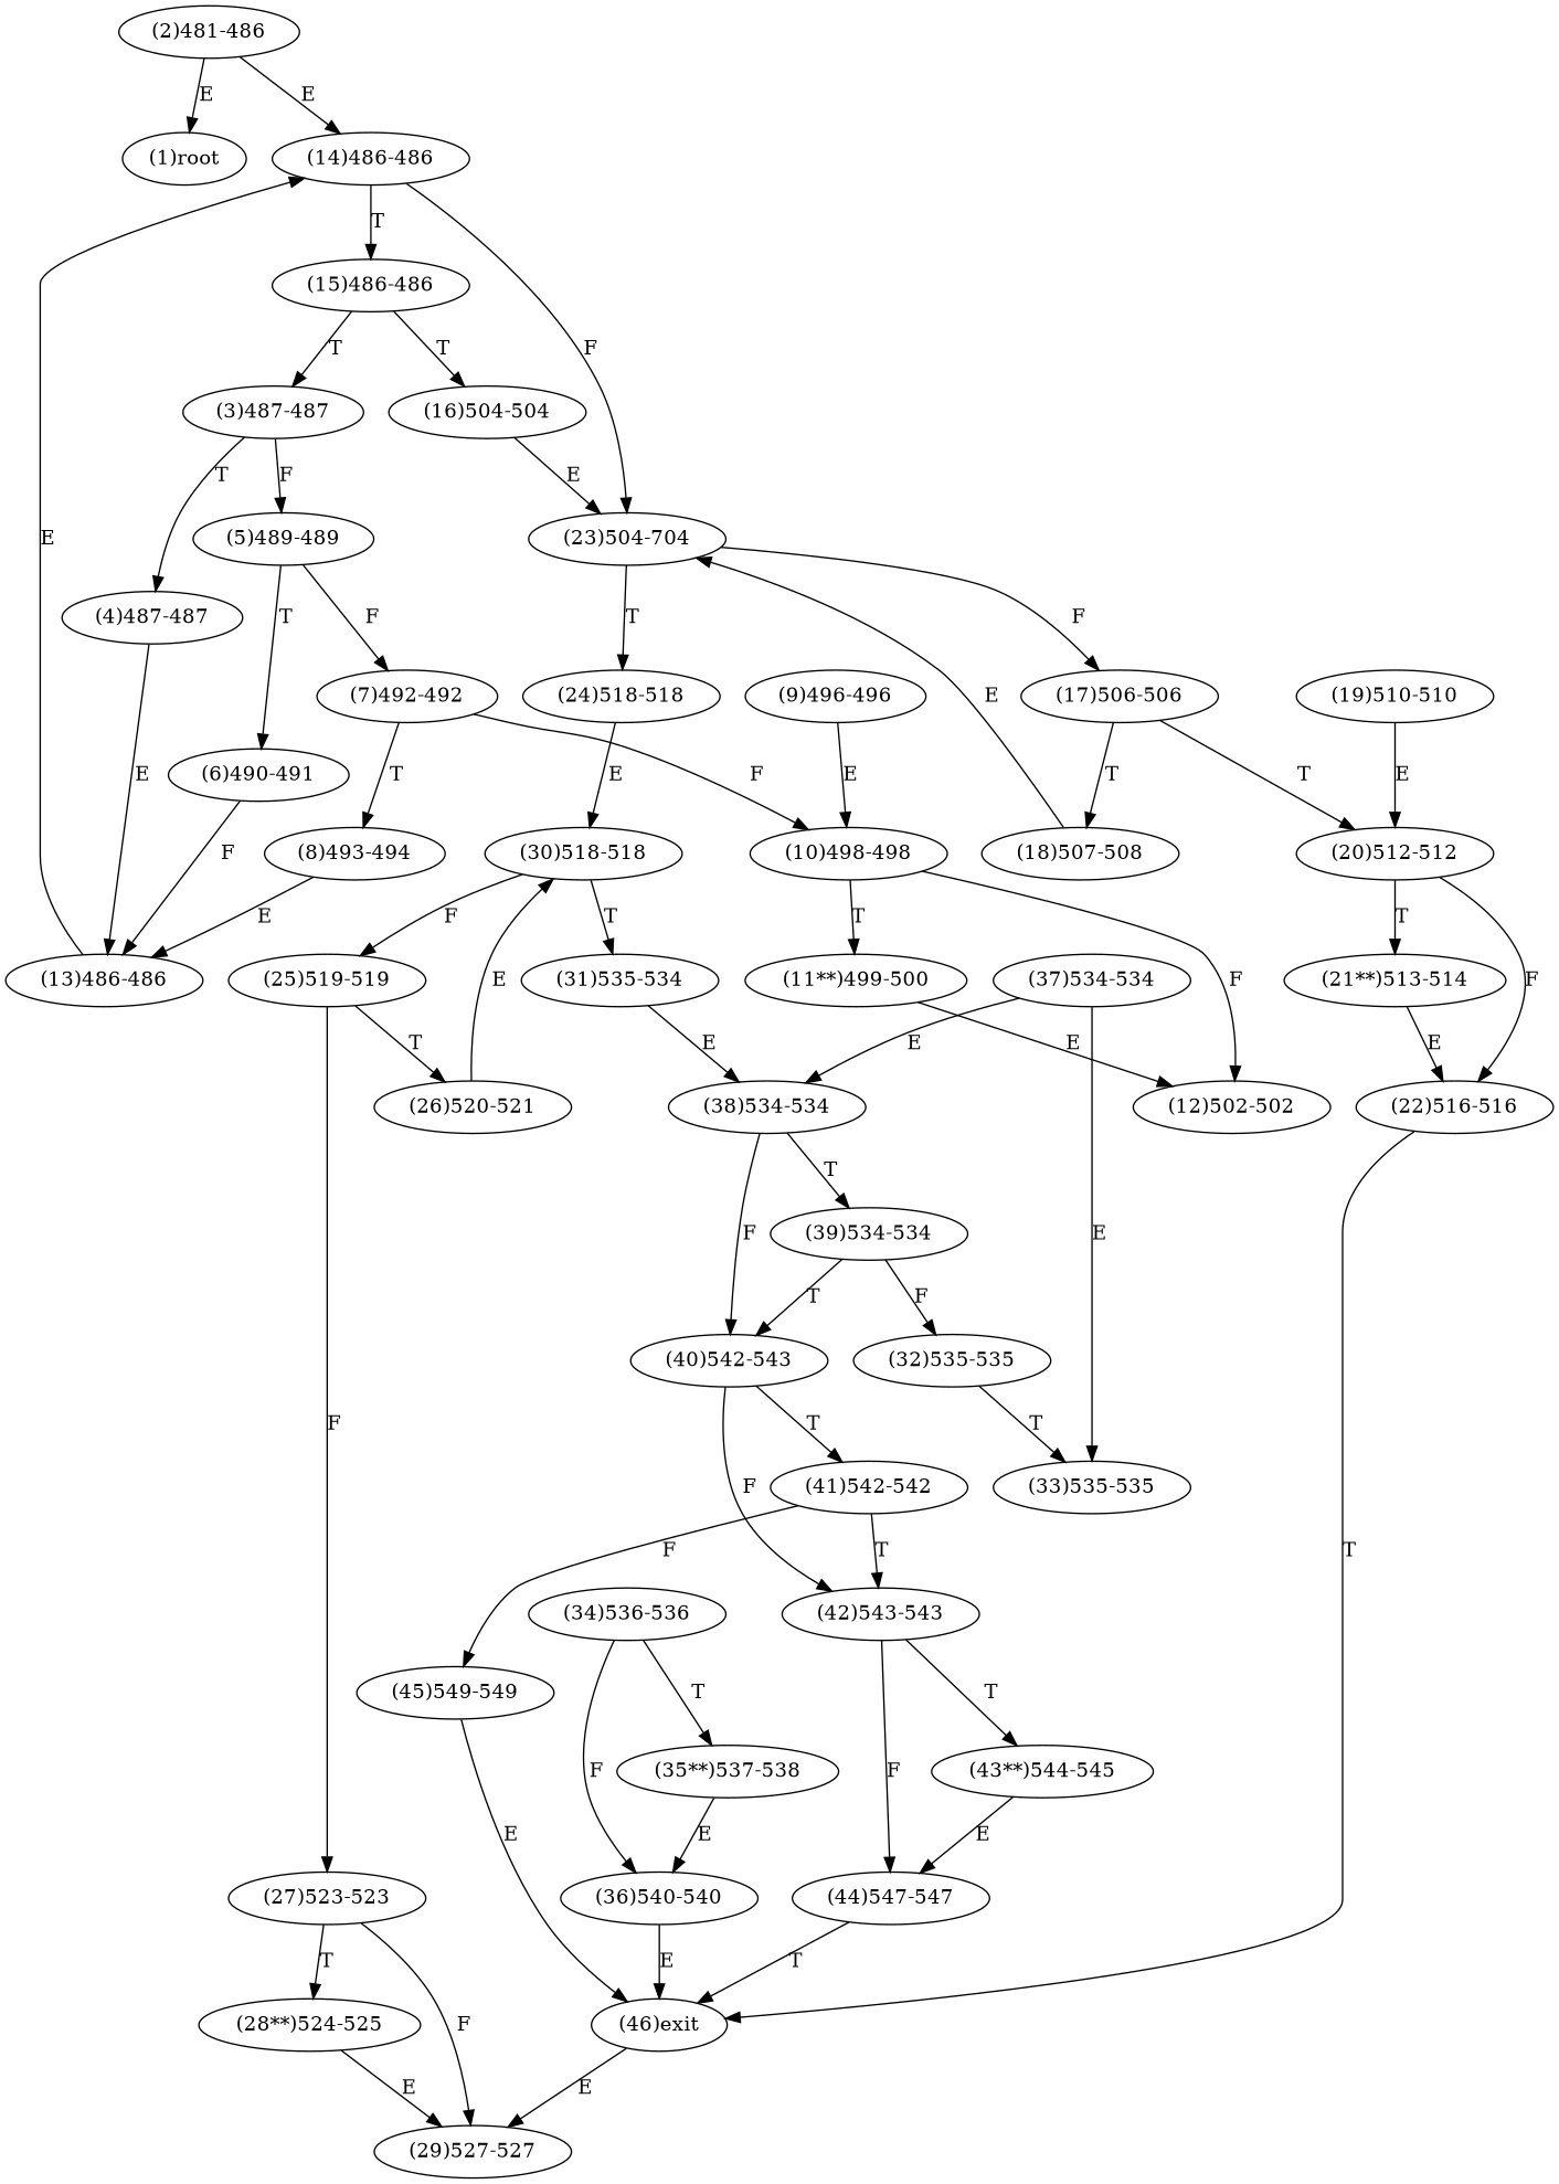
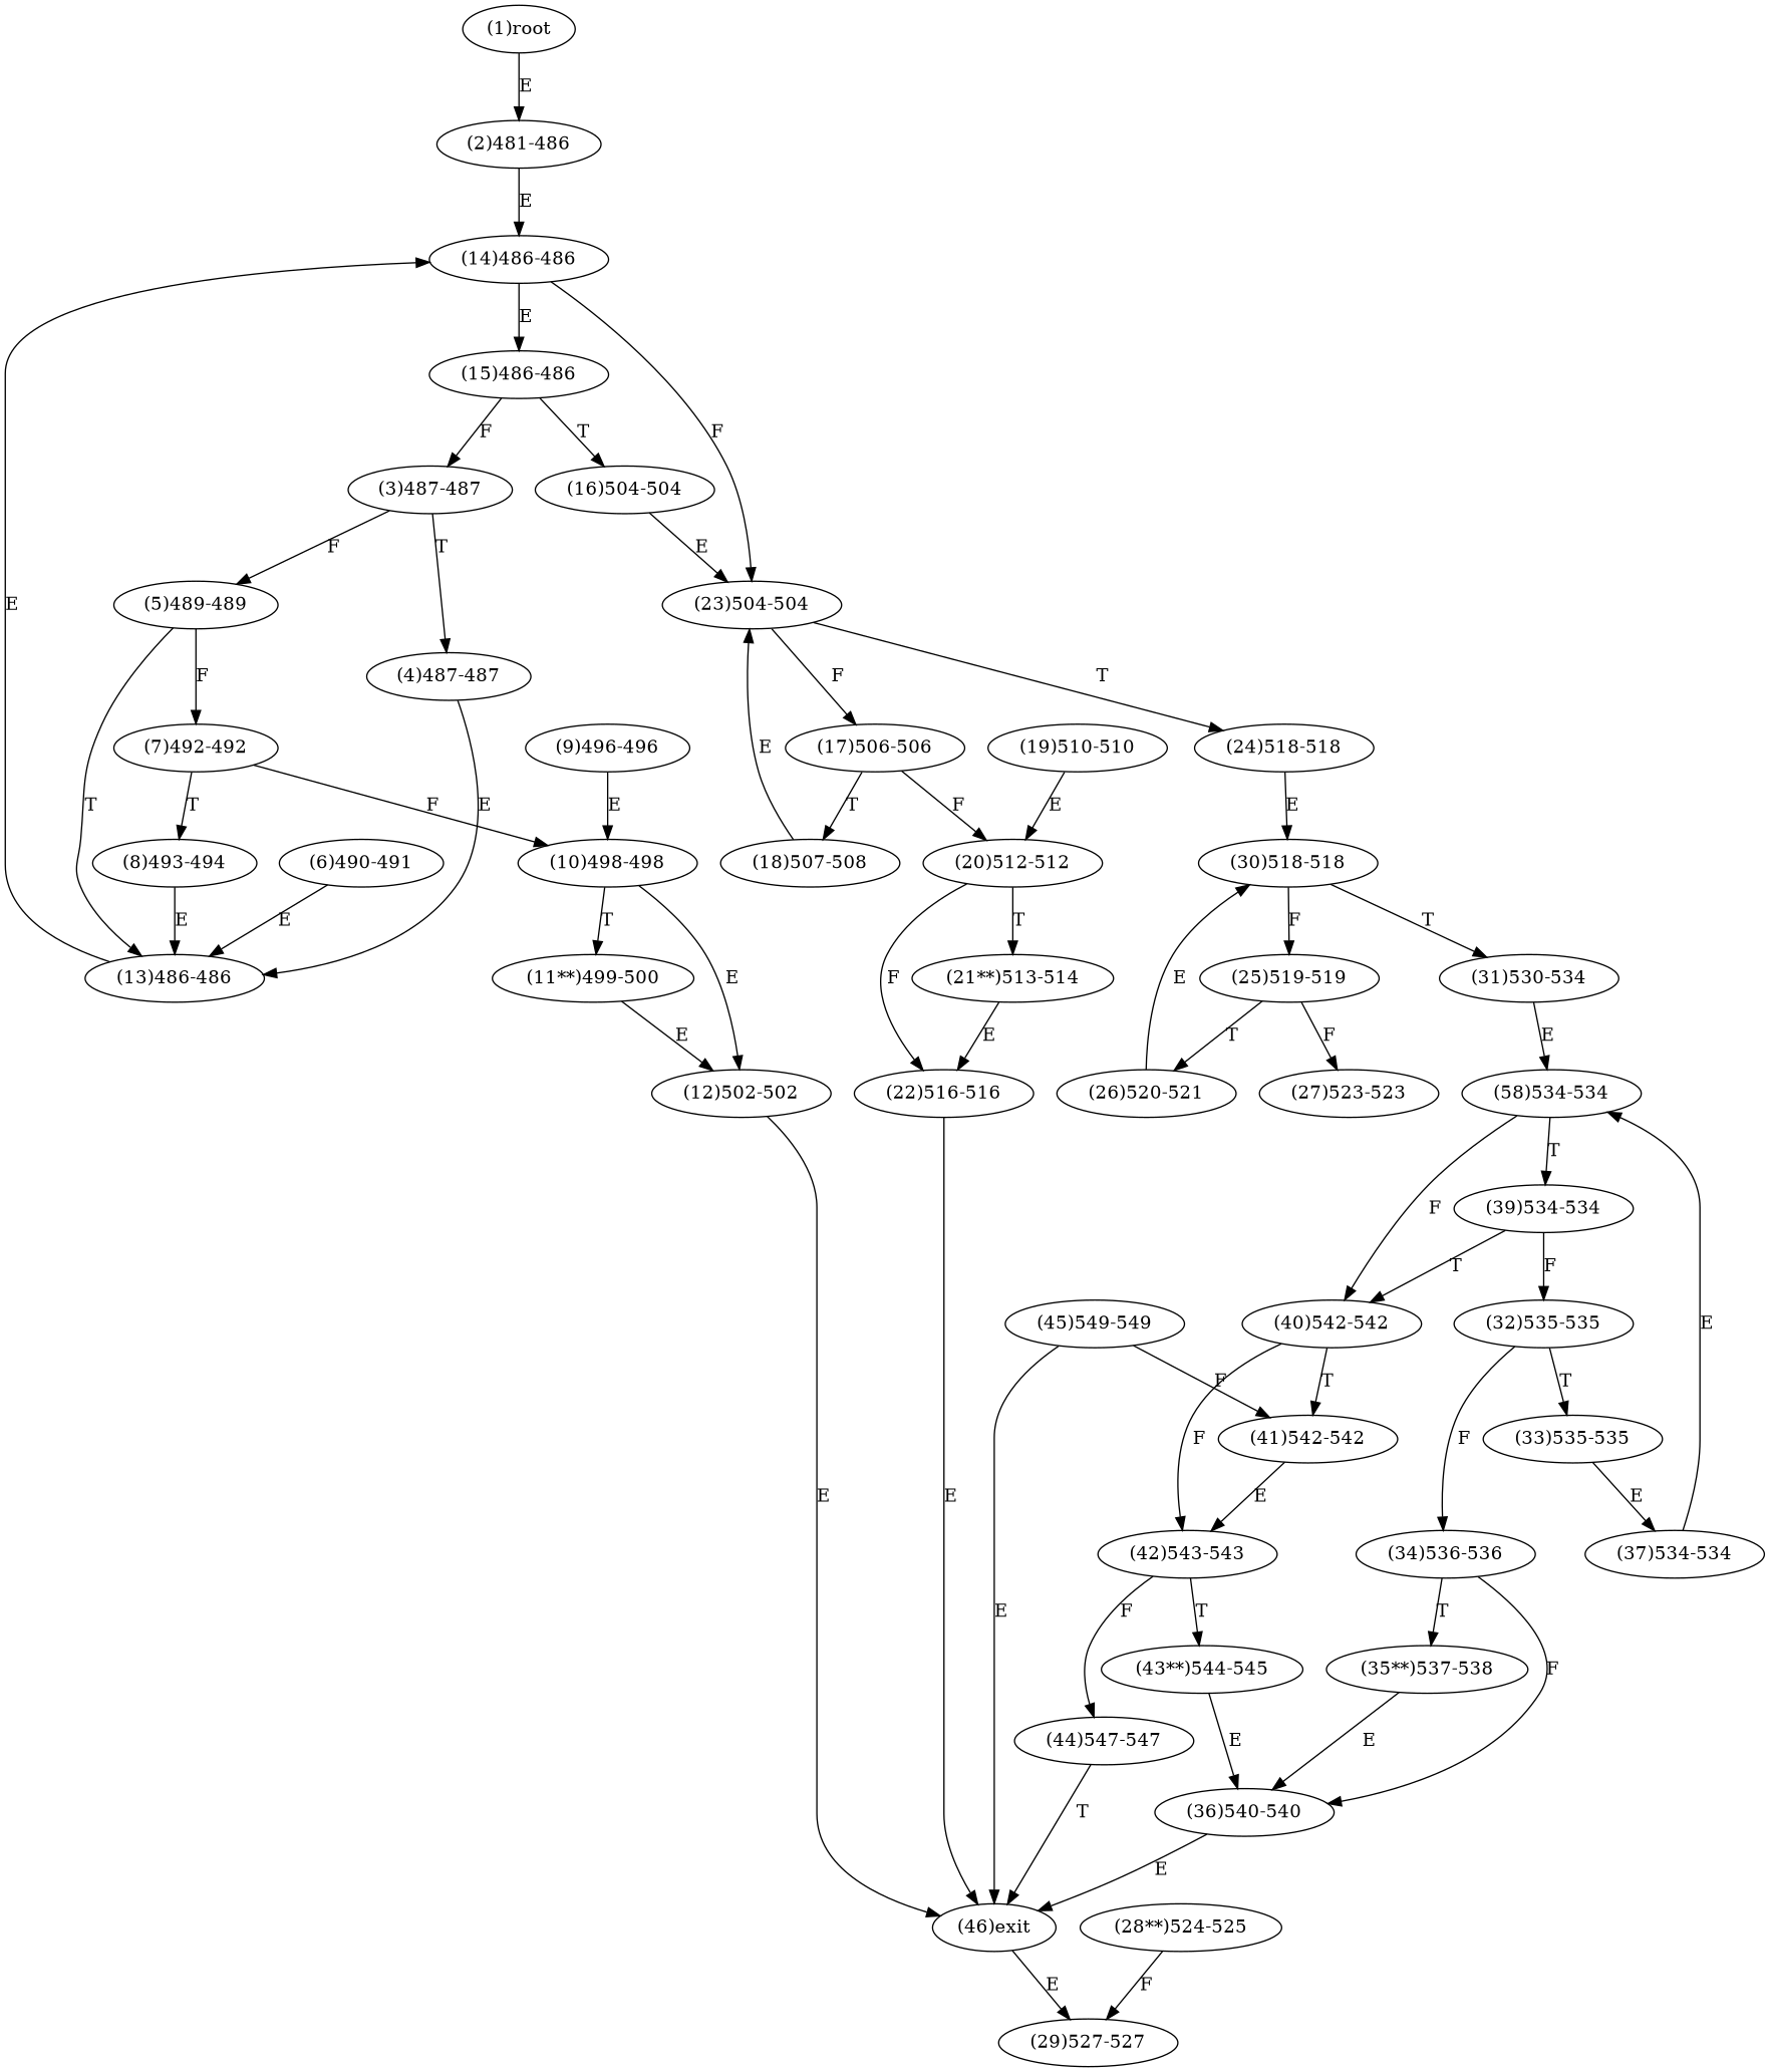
  digraph {
    n1 [label="(1)root"]
    n2 [label="(2)481-486"]
    n3 [label="(14)486-486"]
    n4 [label="(15)486-486"]
-   n5 [label="(23)504-704"]
+   n5 [label="(23)504-504"]
    n6 [label="(3)487-487"]
    n7 [label="(4)487-487"]
    n8 [label="(5)489-489"]
    n9 [label="(13)486-486"]
    n10 [label="(6)490-491"]
    n11 [label="(7)492-492"]
    n12 [label="(8)493-494"]
    n13 [label="(10)498-498"]
    n14 [label="(11**)499-500"]
    n15 [label="(12)502-502"]
    n16 [label="(9)496-496"]
    n17 [label="(46)exit"]
    n18 [label="(29)527-527"]
    n19 [label="(16)504-504"]
    n20 [label="(17)506-506"]
    n21 [label="(24)518-518"]
    n22 [label="(18)507-508"]
    n23 [label="(20)512-512"]
    n24 [label="(21**)513-514"]
    n25 [label="(22)516-516"]
    n26 [label="(19)510-510"]
    n27 [label="(30)518-518"]
    n28 [label="(25)519-519"]
    n29 [label="(27)523-523"]
    n30 [label="(26)520-521"]
    n31 [label="(28**)524-525"]
-   n32 [label="(31)535-534"]
-   n33 [label="(38)534-534"]
+   n32 [label="(31)530-534"]
+   n33 [label="(58)534-534"]
    n34 [label="(39)534-534"]
-   n35 [label="(40)542-543"]
+   n35 [label="(40)542-542"]
    n36 [label="(34)536-536"]
    n37 [label="(35**)537-538"]
    n38 [label="(36)540-540"]
    n39 [label="(32)535-535"]
    n40 [label="(33)535-535"]
    n41 [label="(37)534-534"]
    n42 [label="(42)543-543"]
    n43 [label="(41)542-542"]
    n44 [label="(43**)544-545"]
    n45 [label="(44)547-547"]
    n46 [label="(45)549-549"]
-   n2 -> n1 [label=E]
+   n1 -> n2 [label=E]
    n2 -> n3 [label=E]
-   n3 -> n4 [label=T]
+   n3 -> n4 [label=E]
    n3 -> n5 [label=F]
-   n4 -> n6 [label=T]
+   n4 -> n6 [label=F]
    n4 -> n19 [label=T]
    n5 -> n20 [label=F]
    n5 -> n21 [label=T]
    n6 -> n7 [label=T]
    n6 -> n8 [label=F]
    n7 -> n9 [label=E]
-   n8 -> n10 [label=T]
+   n8 -> n9 [label=T]
    n8 -> n11 [label=F]
    n9 -> n3 [label=E]
-   n10 -> n9 [label=F]
+   n10 -> n9 [label=E]
    n11 -> n12 [label=T]
    n11 -> n13 [label=F]
    n12 -> n9 [label=E]
    n13 -> n14 [label=T]
-   n13 -> n15 [label=F]
+   n13 -> n15 [label=E]
    n14 -> n15 [label=E]
+   n15 -> n17 [label=E]
    n16 -> n13 [label=E]
    n17 -> n18 [label=E]
    n19 -> n5 [label=E]
    n20 -> n22 [label=T]
-   n20 -> n23 [label=T]
+   n20 -> n23 [label=F]
    n21 -> n27 [label=E]
    n22 -> n5 [label=E]
    n23 -> n24 [label=T]
    n23 -> n25 [label=F]
    n24 -> n25 [label=E]
-   n25 -> n17 [label=T]
+   n25 -> n17 [label=E]
    n26 -> n23 [label=E]
    n27 -> n28 [label=F]
    n27 -> n32 [label=T]
    n28 -> n29 [label=F]
    n28 -> n30 [label=T]
-   n29 -> n18 [label=F]
-   n29 -> n31 [label=T]
    n30 -> n27 [label=E]
-   n31 -> n18 [label=E]
+   n31 -> n18 [label=F]
    n32 -> n33 [label=E]
    n33 -> n34 [label=T]
    n33 -> n35 [label=F]
    n34 -> n35 [label=T]
    n34 -> n39 [label=F]
    n35 -> n42 [label=F]
    n35 -> n43 [label=T]
    n36 -> n37 [label=T]
    n36 -> n38 [label=F]
    n37 -> n38 [label=E]
    n38 -> n17 [label=E]
+   n39 -> n36 [label=F]
    n39 -> n40 [label=T]
-   n41 -> n40 [label=E]
+   n40 -> n41 [label=E]
    n41 -> n33 [label=E]
    n42 -> n44 [label=T]
    n42 -> n45 [label=F]
-   n43 -> n42 [label=T]
-   n43 -> n46 [label=F]
-   n44 -> n45 [label=E]
+   n43 -> n42 [label=E]
+   n46 -> n43 [label=F]
+   n44 -> n38 [label=E]
    n45 -> n17 [label=T]
    n46 -> n17 [label=E]
  }
